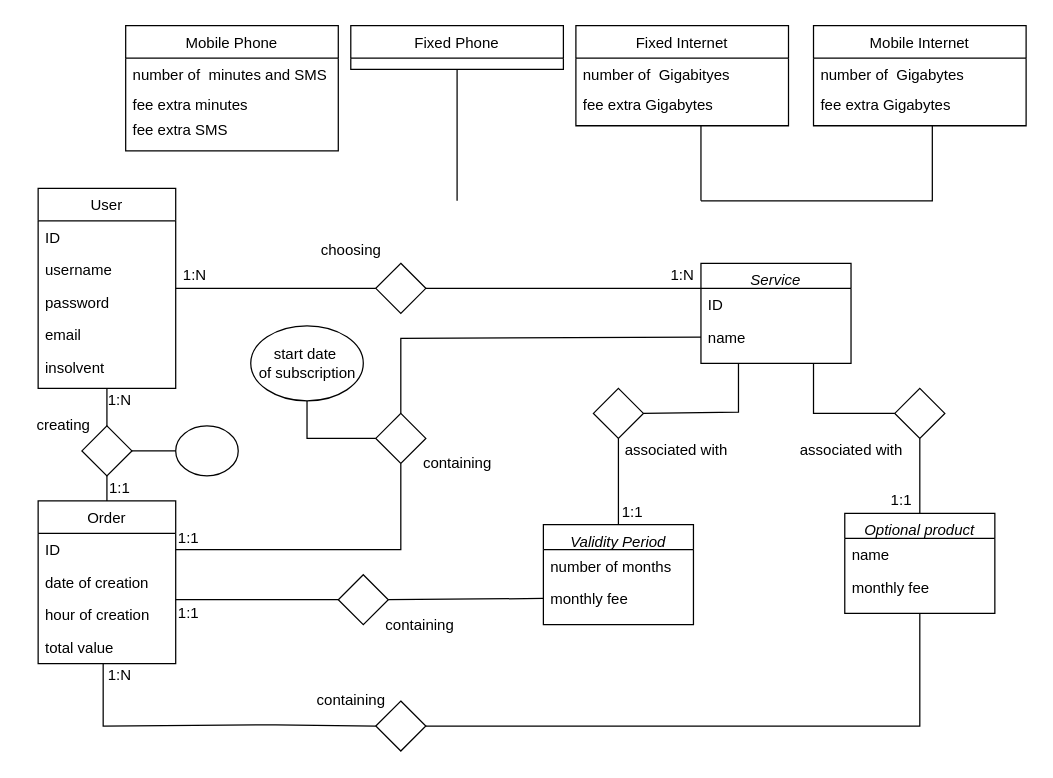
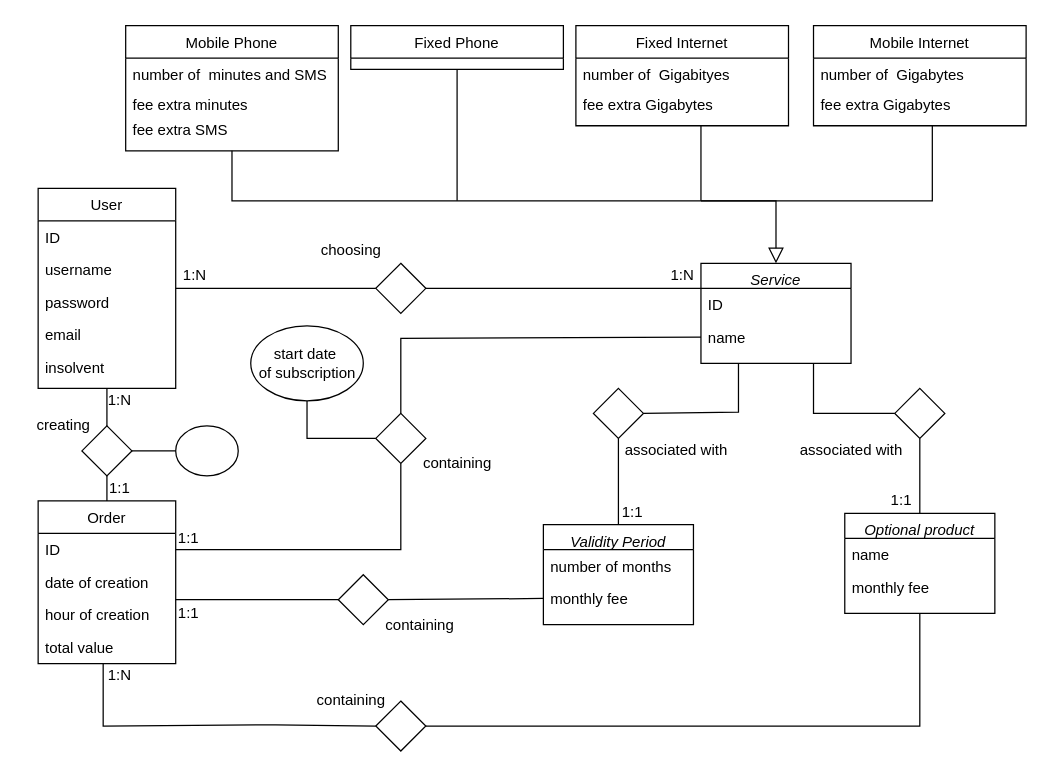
  <mxCell id="0" />
  <mxCell id="1" parent="0" />
  <mxCell id="2" value="Service" style="swimlane;fontStyle=2;align=center;verticalAlign=top;childLayout=stackLayout;horizontal=1;startSize=20;horizontalStack=0;resizeParent=1;resizeLast=0;collapsible=1;marginBottom=0;rounded=0;shadow=0;strokeWidth=1;" parent="1" vertex="1"><mxGeometry x="560" y="210" width="120" height="80" as="geometry"><mxRectangle x="230" y="140" width="160" height="26" as="alternateBounds" /></mxGeometry></mxCell>
  <mxCell id="3" value="ID" style="text;align=left;verticalAlign=top;spacingLeft=4;spacingRight=4;overflow=hidden;rotatable=0;points=[[0,0.5],[1,0.5]];portConstraint=eastwest;rounded=0;shadow=0;html=0;" parent="2" vertex="1"><mxGeometry y="20" width="120" height="26" as="geometry" /></mxCell>
  <mxCell id="4" value="name" style="text;align=left;verticalAlign=top;spacingLeft=4;spacingRight=4;overflow=hidden;rotatable=0;points=[[0,0.5],[1,0.5]];portConstraint=eastwest;" parent="2" vertex="1"><mxGeometry y="46" width="120" height="26" as="geometry" /></mxCell>
  <mxCell id="5" value="Mobile Phone" style="swimlane;fontStyle=0;align=center;verticalAlign=top;childLayout=stackLayout;horizontal=1;startSize=26;horizontalStack=0;resizeParent=1;resizeLast=0;collapsible=1;marginBottom=0;rounded=0;shadow=0;strokeWidth=1;" parent="1" vertex="1"><mxGeometry x="100" y="20" width="170" height="100" as="geometry"><mxRectangle x="340" y="380" width="170" height="26" as="alternateBounds" /></mxGeometry></mxCell>
  <mxCell id="6" value="number of  minutes and SMS" style="text;align=left;verticalAlign=top;spacingLeft=4;spacingRight=4;overflow=hidden;rotatable=0;points=[[0,0.5],[1,0.5]];portConstraint=eastwest;" parent="5" vertex="1"><mxGeometry y="26" width="170" height="24" as="geometry" /></mxCell>
  <mxCell id="7" value="fee extra minutes" style="text;align=left;verticalAlign=top;spacingLeft=4;spacingRight=4;overflow=hidden;rotatable=0;points=[[0,0.5],[1,0.5]];portConstraint=eastwest;" parent="5" vertex="1"><mxGeometry y="50" width="170" height="20" as="geometry" /></mxCell>
  <mxCell id="8" value="fee extra SMS" style="text;align=left;verticalAlign=top;spacingLeft=4;spacingRight=4;overflow=hidden;rotatable=0;points=[[0,0.5],[1,0.5]];portConstraint=eastwest;" parent="5" vertex="1"><mxGeometry y="70" width="170" height="20" as="geometry" /></mxCell>
+ <mxCell id="9" value="" style="endArrow=block;endSize=10;endFill=0;shadow=0;strokeWidth=1;rounded=0;edgeStyle=elbowEdgeStyle;elbow=vertical;exitX=0.5;exitY=1;exitDx=0;exitDy=0;" parent="1" source="5" target="2" edge="1"><mxGeometry width="160" relative="1" as="geometry"><mxPoint x="230" y="383" as="sourcePoint" /><mxPoint x="330" y="281" as="targetPoint" /><Array as="points"><mxPoint x="620" y="160" /><mxPoint x="560" y="160" /><mxPoint x="550" y="140" /><mxPoint x="490" y="140" /><mxPoint x="620" y="130" /><mxPoint x="560" y="130" /><mxPoint x="570" y="110" /></Array></mxGeometry></mxCell>
  <mxCell id="10" value="User" style="swimlane;fontStyle=0;align=center;verticalAlign=top;childLayout=stackLayout;horizontal=1;startSize=26;horizontalStack=0;resizeParent=1;resizeLast=0;collapsible=1;marginBottom=0;rounded=0;shadow=0;strokeWidth=1;" parent="1" vertex="1"><mxGeometry x="30" y="150" width="110" height="160" as="geometry"><mxRectangle x="550" y="140" width="160" height="26" as="alternateBounds" /></mxGeometry></mxCell>
  <mxCell id="11" value="ID    " style="text;align=left;verticalAlign=top;spacingLeft=4;spacingRight=4;overflow=hidden;rotatable=0;points=[[0,0.5],[1,0.5]];portConstraint=eastwest;rounded=0;shadow=0;html=0;" parent="10" vertex="1"><mxGeometry y="26" width="110" height="26" as="geometry" /></mxCell>
  <mxCell id="12" value="username" style="text;align=left;verticalAlign=top;spacingLeft=4;spacingRight=4;overflow=hidden;rotatable=0;points=[[0,0.5],[1,0.5]];portConstraint=eastwest;" parent="10" vertex="1"><mxGeometry y="52" width="110" height="26" as="geometry" /></mxCell>
  <mxCell id="13" value="password" style="text;align=left;verticalAlign=top;spacingLeft=4;spacingRight=4;overflow=hidden;rotatable=0;points=[[0,0.5],[1,0.5]];portConstraint=eastwest;rounded=0;shadow=0;html=0;" parent="10" vertex="1"><mxGeometry y="78" width="110" height="26" as="geometry" /></mxCell>
  <mxCell id="14" value="email" style="text;align=left;verticalAlign=top;spacingLeft=4;spacingRight=4;overflow=hidden;rotatable=0;points=[[0,0.5],[1,0.5]];portConstraint=eastwest;rounded=0;shadow=0;html=0;" parent="10" vertex="1"><mxGeometry y="104" width="110" height="26" as="geometry" /></mxCell>
  <mxCell id="15" value="insolvent" style="text;align=left;verticalAlign=top;spacingLeft=4;spacingRight=4;overflow=hidden;rotatable=0;points=[[0,0.5],[1,0.5]];portConstraint=eastwest;rounded=0;shadow=0;html=0;" parent="10" vertex="1"><mxGeometry y="130" width="110" height="26" as="geometry" /></mxCell>
  <mxCell id="16" value="" style="rhombus;whiteSpace=wrap;html=1;" parent="1" vertex="1"><mxGeometry x="300" y="210" width="40" height="40" as="geometry" /></mxCell>
  <mxCell id="17" value="" style="endArrow=none;html=1;rounded=0;entryX=0;entryY=0.5;entryDx=0;entryDy=0;" parent="1" target="16" edge="1"><mxGeometry width="50" height="50" relative="1" as="geometry"><mxPoint x="140" y="230" as="sourcePoint" /><mxPoint x="440" y="210" as="targetPoint" /><Array as="points" /></mxGeometry></mxCell>
  <mxCell id="18" value="" style="endArrow=none;html=1;rounded=0;entryX=1;entryY=0.5;entryDx=0;entryDy=0;exitX=0;exitY=0.25;exitDx=0;exitDy=0;" parent="1" source="2" target="16" edge="1"><mxGeometry width="50" height="50" relative="1" as="geometry"><mxPoint x="540" y="220" as="sourcePoint" /><mxPoint x="310" y="220" as="targetPoint" /><Array as="points" /></mxGeometry></mxCell>
  <mxCell id="19" value="Fixed Phone" style="swimlane;fontStyle=0;align=center;verticalAlign=top;childLayout=stackLayout;horizontal=1;startSize=26;horizontalStack=0;resizeParent=1;resizeLast=0;collapsible=1;marginBottom=0;rounded=0;shadow=0;strokeWidth=1;" parent="1" vertex="1"><mxGeometry x="280" y="20" width="170" height="35" as="geometry"><mxRectangle x="340" y="380" width="170" height="26" as="alternateBounds" /></mxGeometry></mxCell>
  <mxCell id="20" value="" style="endArrow=none;html=1;rounded=0;entryX=0.5;entryY=1;entryDx=0;entryDy=0;" parent="1" target="19" edge="1"><mxGeometry width="50" height="50" relative="1" as="geometry"><mxPoint x="365" y="160" as="sourcePoint" /><mxPoint x="485" y="70" as="targetPoint" /></mxGeometry></mxCell>
  <mxCell id="21" value="" style="endArrow=none;html=1;rounded=0;" parent="1" edge="1"><mxGeometry width="50" height="50" relative="1" as="geometry"><mxPoint x="560" y="160" as="sourcePoint" /><mxPoint x="560" y="100" as="targetPoint" /></mxGeometry></mxCell>
  <mxCell id="22" value="" style="endArrow=none;html=1;rounded=0;" parent="1" edge="1"><mxGeometry width="50" height="50" relative="1" as="geometry"><mxPoint x="560" y="160" as="sourcePoint" /><mxPoint x="745" y="100" as="targetPoint" /><Array as="points"><mxPoint x="745" y="160" /></Array></mxGeometry></mxCell>
  <mxCell id="23" value="Mobile Internet" style="swimlane;fontStyle=0;align=center;verticalAlign=top;childLayout=stackLayout;horizontal=1;startSize=26;horizontalStack=0;resizeParent=1;resizeLast=0;collapsible=1;marginBottom=0;rounded=0;shadow=0;strokeWidth=1;" parent="1" vertex="1"><mxGeometry x="650" y="20" width="170" height="80" as="geometry"><mxRectangle x="340" y="380" width="170" height="26" as="alternateBounds" /></mxGeometry></mxCell>
  <mxCell id="24" value="number of  Gigabytes" style="text;align=left;verticalAlign=top;spacingLeft=4;spacingRight=4;overflow=hidden;rotatable=0;points=[[0,0.5],[1,0.5]];portConstraint=eastwest;" parent="23" vertex="1"><mxGeometry y="26" width="170" height="24" as="geometry" /></mxCell>
  <mxCell id="25" value="fee extra Gigabytes" style="text;align=left;verticalAlign=top;spacingLeft=4;spacingRight=4;overflow=hidden;rotatable=0;points=[[0,0.5],[1,0.5]];portConstraint=eastwest;" parent="23" vertex="1"><mxGeometry y="50" width="170" height="20" as="geometry" /></mxCell>
  <mxCell id="26" value="Fixed Internet" style="swimlane;fontStyle=0;align=center;verticalAlign=top;childLayout=stackLayout;horizontal=1;startSize=26;horizontalStack=0;resizeParent=1;resizeLast=0;collapsible=1;marginBottom=0;rounded=0;shadow=0;strokeWidth=1;" parent="1" vertex="1"><mxGeometry x="460" y="20" width="170" height="80" as="geometry"><mxRectangle x="340" y="380" width="170" height="26" as="alternateBounds" /></mxGeometry></mxCell>
  <mxCell id="27" value="number of  Gigabityes" style="text;align=left;verticalAlign=top;spacingLeft=4;spacingRight=4;overflow=hidden;rotatable=0;points=[[0,0.5],[1,0.5]];portConstraint=eastwest;" parent="26" vertex="1"><mxGeometry y="26" width="170" height="24" as="geometry" /></mxCell>
  <mxCell id="28" value="fee extra Gigabytes" style="text;align=left;verticalAlign=top;spacingLeft=4;spacingRight=4;overflow=hidden;rotatable=0;points=[[0,0.5],[1,0.5]];portConstraint=eastwest;" parent="26" vertex="1"><mxGeometry y="50" width="170" height="20" as="geometry" /></mxCell>
  <mxCell id="29" value="" style="rhombus;whiteSpace=wrap;html=1;" parent="1" vertex="1"><mxGeometry x="715" y="310" width="40" height="40" as="geometry" /></mxCell>
  <mxCell id="30" value="" style="endArrow=none;html=1;rounded=0;entryX=0.5;entryY=1;entryDx=0;entryDy=0;exitX=0.5;exitY=0;exitDx=0;exitDy=0;" parent="1" source="31" target="29" edge="1"><mxGeometry width="50" height="50" relative="1" as="geometry"><mxPoint x="735" y="410" as="sourcePoint" /><mxPoint x="735" y="340" as="targetPoint" /><Array as="points" /></mxGeometry></mxCell>
  <mxCell id="31" value="Optional product" style="swimlane;fontStyle=2;align=center;verticalAlign=top;childLayout=stackLayout;horizontal=1;startSize=20;horizontalStack=0;resizeParent=1;resizeLast=0;collapsible=1;marginBottom=0;rounded=0;shadow=0;strokeWidth=1;" parent="1" vertex="1"><mxGeometry x="675" y="410" width="120" height="80" as="geometry"><mxRectangle x="230" y="140" width="160" height="26" as="alternateBounds" /></mxGeometry></mxCell>
  <mxCell id="32" value="name" style="text;align=left;verticalAlign=top;spacingLeft=4;spacingRight=4;overflow=hidden;rotatable=0;points=[[0,0.5],[1,0.5]];portConstraint=eastwest;" parent="31" vertex="1"><mxGeometry y="20" width="120" height="26" as="geometry" /></mxCell>
  <mxCell id="33" value="monthly fee" style="text;align=left;verticalAlign=top;spacingLeft=4;spacingRight=4;overflow=hidden;rotatable=0;points=[[0,0.5],[1,0.5]];portConstraint=eastwest;rounded=0;shadow=0;html=0;" parent="31" vertex="1"><mxGeometry y="46" width="120" height="26" as="geometry" /></mxCell>
  <mxCell id="34" value="" style="endArrow=none;html=1;rounded=0;entryX=0;entryY=0.5;entryDx=0;entryDy=0;exitX=0.75;exitY=1;exitDx=0;exitDy=0;" parent="1" source="2" target="29" edge="1"><mxGeometry width="50" height="50" relative="1" as="geometry"><mxPoint x="580" y="330" as="sourcePoint" /><mxPoint x="745" y="350" as="targetPoint" /><Array as="points"><mxPoint x="650" y="330" /></Array></mxGeometry></mxCell>
  <mxCell id="35" value="" style="rhombus;whiteSpace=wrap;html=1;" parent="1" vertex="1"><mxGeometry x="474" y="310" width="40" height="40" as="geometry" /></mxCell>
  <mxCell id="36" value="" style="endArrow=none;html=1;rounded=0;entryX=0.5;entryY=1;entryDx=0;entryDy=0;exitX=0.5;exitY=0;exitDx=0;exitDy=0;" parent="1" source="37" target="35" edge="1"><mxGeometry width="50" height="50" relative="1" as="geometry"><mxPoint x="445" y="409" as="sourcePoint" /><mxPoint x="445" y="339" as="targetPoint" /><Array as="points" /></mxGeometry></mxCell>
  <mxCell id="37" value="Validity Period" style="swimlane;fontStyle=2;align=center;verticalAlign=top;childLayout=stackLayout;horizontal=1;startSize=20;horizontalStack=0;resizeParent=1;resizeLast=0;collapsible=1;marginBottom=0;rounded=0;shadow=0;strokeWidth=1;" parent="1" vertex="1"><mxGeometry x="434" y="419" width="120" height="80" as="geometry"><mxRectangle x="230" y="140" width="160" height="26" as="alternateBounds" /></mxGeometry></mxCell>
  <mxCell id="38" value="number of months" style="text;align=left;verticalAlign=top;spacingLeft=4;spacingRight=4;overflow=hidden;rotatable=0;points=[[0,0.5],[1,0.5]];portConstraint=eastwest;" parent="37" vertex="1"><mxGeometry y="20" width="120" height="26" as="geometry" /></mxCell>
  <mxCell id="39" value="monthly fee" style="text;align=left;verticalAlign=top;spacingLeft=4;spacingRight=4;overflow=hidden;rotatable=0;points=[[0,0.5],[1,0.5]];portConstraint=eastwest;rounded=0;shadow=0;html=0;" parent="37" vertex="1"><mxGeometry y="46" width="120" height="26" as="geometry" /></mxCell>
  <mxCell id="40" value="" style="endArrow=none;html=1;rounded=0;exitX=0.25;exitY=1;exitDx=0;exitDy=0;entryX=1;entryY=0.5;entryDx=0;entryDy=0;" parent="1" source="2" target="35" edge="1"><mxGeometry width="50" height="50" relative="1" as="geometry"><mxPoint x="300" y="280" as="sourcePoint" /><mxPoint x="520" y="340" as="targetPoint" /><Array as="points"><mxPoint x="590" y="329" /></Array></mxGeometry></mxCell>
  <mxCell id="41" value="Order" style="swimlane;fontStyle=0;align=center;verticalAlign=top;childLayout=stackLayout;horizontal=1;startSize=26;horizontalStack=0;resizeParent=1;resizeLast=0;collapsible=1;marginBottom=0;rounded=0;shadow=0;strokeWidth=1;" parent="1" vertex="1"><mxGeometry x="30" y="400" width="110" height="130" as="geometry"><mxRectangle x="550" y="140" width="160" height="26" as="alternateBounds" /></mxGeometry></mxCell>
  <mxCell id="42" value="ID" style="text;align=left;verticalAlign=top;spacingLeft=4;spacingRight=4;overflow=hidden;rotatable=0;points=[[0,0.5],[1,0.5]];portConstraint=eastwest;rounded=0;shadow=0;html=0;" parent="41" vertex="1"><mxGeometry y="26" width="110" height="26" as="geometry" /></mxCell>
  <mxCell id="43" value="date of creation" style="text;align=left;verticalAlign=top;spacingLeft=4;spacingRight=4;overflow=hidden;rotatable=0;points=[[0,0.5],[1,0.5]];portConstraint=eastwest;" parent="41" vertex="1"><mxGeometry y="52" width="110" height="26" as="geometry" /></mxCell>
  <mxCell id="44" value="hour of creation" style="text;align=left;verticalAlign=top;spacingLeft=4;spacingRight=4;overflow=hidden;rotatable=0;points=[[0,0.5],[1,0.5]];portConstraint=eastwest;rounded=0;shadow=0;html=0;" parent="41" vertex="1"><mxGeometry y="78" width="110" height="26" as="geometry" /></mxCell>
  <mxCell id="45" value="total value" style="text;align=left;verticalAlign=top;spacingLeft=4;spacingRight=4;overflow=hidden;rotatable=0;points=[[0,0.5],[1,0.5]];portConstraint=eastwest;rounded=0;shadow=0;html=0;" parent="41" vertex="1"><mxGeometry y="104" width="110" height="26" as="geometry" /></mxCell>
  <mxCell id="46" value="" style="rhombus;whiteSpace=wrap;html=1;" parent="1" vertex="1"><mxGeometry x="300" y="330" width="40" height="40" as="geometry" /></mxCell>
  <mxCell id="47" value="" style="endArrow=none;html=1;rounded=0;entryX=0.5;entryY=1;entryDx=0;entryDy=0;exitX=1;exitY=0.5;exitDx=0;exitDy=0;" parent="1" source="42" target="46" edge="1"><mxGeometry width="50" height="50" relative="1" as="geometry"><mxPoint x="140" y="470" as="sourcePoint" /><mxPoint x="440" y="439" as="targetPoint" /><Array as="points"><mxPoint x="320" y="439" /></Array></mxGeometry></mxCell>
  <mxCell id="48" value="" style="endArrow=none;html=1;rounded=0;entryX=0.5;entryY=0;entryDx=0;entryDy=0;exitX=0;exitY=0.5;exitDx=0;exitDy=0;" parent="1" source="4" target="46" edge="1"><mxGeometry width="50" height="50" relative="1" as="geometry"><mxPoint x="320" y="290" as="sourcePoint" /><mxPoint x="310" y="449" as="targetPoint" /><Array as="points"><mxPoint x="320" y="270" /></Array></mxGeometry></mxCell>
  <mxCell id="49" value="" style="rhombus;whiteSpace=wrap;html=1;" parent="1" vertex="1"><mxGeometry x="300" y="560" width="40" height="40" as="geometry" /></mxCell>
  <mxCell id="50" value="" style="endArrow=none;html=1;rounded=0;entryX=0;entryY=0.5;entryDx=0;entryDy=0;" parent="1" target="49" edge="1"><mxGeometry width="50" height="50" relative="1" as="geometry"><mxPoint x="82" y="530" as="sourcePoint" /><mxPoint x="440" y="549" as="targetPoint" /><Array as="points"><mxPoint x="82" y="580" /><mxPoint x="220" y="579" /></Array></mxGeometry></mxCell>
  <mxCell id="51" value="" style="endArrow=none;html=1;rounded=0;entryX=1;entryY=0.5;entryDx=0;entryDy=0;exitX=0.5;exitY=1;exitDx=0;exitDy=0;" parent="1" source="31" target="49" edge="1"><mxGeometry width="50" height="50" relative="1" as="geometry"><mxPoint x="560.36" y="581.398" as="sourcePoint" /><mxPoint x="310" y="559" as="targetPoint" /><Array as="points"><mxPoint x="735" y="580" /></Array></mxGeometry></mxCell>
  <mxCell id="52" value="" style="rhombus;whiteSpace=wrap;html=1;" parent="1" vertex="1"><mxGeometry x="270" y="459" width="40" height="40" as="geometry" /></mxCell>
  <mxCell id="53" value="" style="endArrow=none;html=1;rounded=0;entryX=0;entryY=0.5;entryDx=0;entryDy=0;" parent="1" target="52" edge="1"><mxGeometry width="50" height="50" relative="1" as="geometry"><mxPoint x="140" y="479" as="sourcePoint" /><mxPoint x="440" y="459" as="targetPoint" /><Array as="points" /></mxGeometry></mxCell>
  <mxCell id="54" value="" style="endArrow=none;html=1;rounded=0;entryX=1;entryY=0.5;entryDx=0;entryDy=0;exitX=0;exitY=0.5;exitDx=0;exitDy=0;" parent="1" source="39" target="52" edge="1"><mxGeometry width="50" height="50" relative="1" as="geometry"><mxPoint x="430" y="479" as="sourcePoint" /><mxPoint x="310" y="469" as="targetPoint" /><Array as="points" /></mxGeometry></mxCell>
  <mxCell id="55" value="" style="rhombus;whiteSpace=wrap;html=1;" parent="1" vertex="1"><mxGeometry x="65" y="340" width="40" height="40" as="geometry" /></mxCell>
  <mxCell id="56" value="" style="endArrow=none;html=1;rounded=0;entryX=0.5;entryY=1;entryDx=0;entryDy=0;exitX=0.5;exitY=0;exitDx=0;exitDy=0;" parent="1" source="41" target="55" edge="1"><mxGeometry width="50" height="50" relative="1" as="geometry"><mxPoint x="160" y="370" as="sourcePoint" /><mxPoint x="235" y="340" as="targetPoint" /><Array as="points" /></mxGeometry></mxCell>
  <mxCell id="57" value="" style="endArrow=none;html=1;rounded=0;entryX=0.5;entryY=0;entryDx=0;entryDy=0;exitX=0.5;exitY=1;exitDx=0;exitDy=0;" parent="1" source="10" target="55" edge="1"><mxGeometry width="50" height="50" relative="1" as="geometry"><mxPoint x="170" y="330" as="sourcePoint" /><mxPoint x="105" y="350" as="targetPoint" /><Array as="points" /></mxGeometry></mxCell>
  <mxCell id="58" value="" style="ellipse;whiteSpace=wrap;html=1;shadow=0;fillColor=none;" parent="1" vertex="1"><mxGeometry x="140" y="340" width="50" height="40" as="geometry" /></mxCell>
  <mxCell id="59" value="" style="endArrow=none;html=1;rounded=0;entryX=1;entryY=0.5;entryDx=0;entryDy=0;exitX=0;exitY=0.5;exitDx=0;exitDy=0;" parent="1" source="58" target="55" edge="1"><mxGeometry width="50" height="50" relative="1" as="geometry"><mxPoint x="180" y="410" as="sourcePoint" /><mxPoint x="230" y="360" as="targetPoint" /></mxGeometry></mxCell>
  <mxCell id="60" value="start date&amp;nbsp;&lt;br&gt;of subscription" style="text;html=1;align=center;verticalAlign=middle;resizable=0;points=[];autosize=1;strokeColor=none;fillColor=none;" parent="1" vertex="1"><mxGeometry x="200" y="275" width="90" height="30" as="geometry" /></mxCell>
  <mxCell id="61" value="" style="ellipse;whiteSpace=wrap;html=1;shadow=0;fillColor=none;" parent="1" vertex="1"><mxGeometry x="200" y="260" width="90" height="60" as="geometry" /></mxCell>
  <mxCell id="62" value="" style="endArrow=none;html=1;rounded=0;entryX=0;entryY=0.5;entryDx=0;entryDy=0;exitX=0.5;exitY=1;exitDx=0;exitDy=0;" parent="1" source="61" target="46" edge="1"><mxGeometry width="50" height="50" relative="1" as="geometry"><mxPoint x="260" y="340" as="sourcePoint" /><mxPoint x="185" y="290" as="targetPoint" /><Array as="points"><mxPoint x="245" y="350" /></Array></mxGeometry></mxCell>
  <mxCell id="63" value="creating" style="text;html=1;align=center;verticalAlign=middle;resizable=0;points=[];autosize=1;strokeColor=none;fillColor=none;" parent="1" vertex="1"><mxGeometry y="330" width="60" height="20" as="geometry" x="20" /></mxCell>
  <mxCell id="64" value="containing" style="text;html=1;align=center;verticalAlign=middle;resizable=0;points=[];autosize=1;strokeColor=none;fillColor=none;" parent="1" vertex="1"><mxGeometry x="245" y="550" width="70" height="20" as="geometry" /></mxCell>
  <mxCell id="65" value="containing" style="text;html=1;align=center;verticalAlign=middle;resizable=0;points=[];autosize=1;strokeColor=none;fillColor=none;" parent="1" vertex="1"><mxGeometry x="300" y="490" width="70" height="20" as="geometry" /></mxCell>
  <mxCell id="66" value="choosing" style="text;html=1;align=center;verticalAlign=middle;resizable=0;points=[];autosize=1;strokeColor=none;fillColor=none;" parent="1" vertex="1"><mxGeometry x="250" y="190" width="60" height="20" as="geometry" /></mxCell>
  <mxCell id="67" value="containing" style="text;html=1;align=center;verticalAlign=middle;resizable=0;points=[];autosize=1;strokeColor=none;fillColor=none;" parent="1" vertex="1"><mxGeometry x="330" y="360" width="70" height="20" as="geometry" /></mxCell>
  <mxCell id="68" value="associated with" style="text;html=1;align=center;verticalAlign=middle;resizable=0;points=[];autosize=1;strokeColor=none;fillColor=none;" parent="1" vertex="1"><mxGeometry x="490" y="350" width="100" height="20" as="geometry" /></mxCell>
  <mxCell id="69" value="associated with" style="text;html=1;align=center;verticalAlign=middle;resizable=0;points=[];autosize=1;strokeColor=none;fillColor=none;" parent="1" vertex="1"><mxGeometry x="630" y="350" width="100" height="20" as="geometry" /></mxCell>
  <mxCell id="70" value="1:N" style="text;html=1;align=center;verticalAlign=middle;resizable=0;points=[];autosize=1;strokeColor=none;fillColor=none;" parent="1" vertex="1"><mxGeometry x="80" y="310" width="30" height="20" as="geometry" /></mxCell>
  <mxCell id="71" value="1:1" style="text;html=1;align=center;verticalAlign=middle;resizable=0;points=[];autosize=1;strokeColor=none;fillColor=none;" parent="1" vertex="1"><mxGeometry x="80" y="380" width="30" height="20" as="geometry" /></mxCell>
  <mxCell id="72" value="1:N" style="text;html=1;align=center;verticalAlign=middle;resizable=0;points=[];autosize=1;strokeColor=none;fillColor=none;" parent="1" vertex="1"><mxGeometry x="140" y="210" width="30" height="20" as="geometry" /></mxCell>
  <mxCell id="73" value="1:N" style="text;html=1;align=center;verticalAlign=middle;resizable=0;points=[];autosize=1;strokeColor=none;fillColor=none;" parent="1" vertex="1"><mxGeometry x="530" y="210" width="30" height="20" as="geometry" /></mxCell>
  <mxCell id="74" value="1:1" style="text;html=1;align=center;verticalAlign=middle;resizable=0;points=[];autosize=1;strokeColor=none;fillColor=none;" parent="1" vertex="1"><mxGeometry x="135" y="420" width="30" height="20" as="geometry" /></mxCell>
  <mxCell id="75" value="1:1" style="text;html=1;align=center;verticalAlign=middle;resizable=0;points=[];autosize=1;strokeColor=none;fillColor=none;" parent="1" vertex="1"><mxGeometry x="135" y="480" width="30" height="20" as="geometry" /></mxCell>
  <mxCell id="76" value="1:N" style="text;html=1;align=center;verticalAlign=middle;resizable=0;points=[];autosize=1;strokeColor=none;fillColor=none;" parent="1" vertex="1"><mxGeometry x="80" y="530" width="30" height="20" as="geometry" /></mxCell>
  <mxCell id="77" value="1:1" style="text;html=1;align=center;verticalAlign=middle;resizable=0;points=[];autosize=1;strokeColor=none;fillColor=none;" parent="1" vertex="1"><mxGeometry x="705" y="390" width="30" height="20" as="geometry" /></mxCell>
  <mxCell id="78" value="1:1" style="text;html=1;align=center;verticalAlign=middle;resizable=0;points=[];autosize=1;strokeColor=none;fillColor=none;" parent="1" vertex="1"><mxGeometry x="490" y="399" width="30" height="20" as="geometry" /></mxCell>
